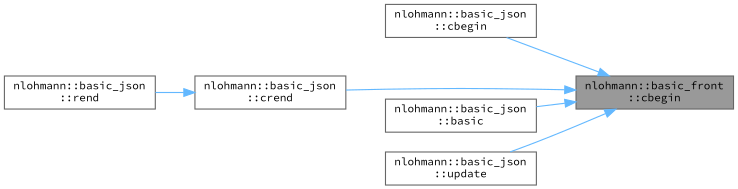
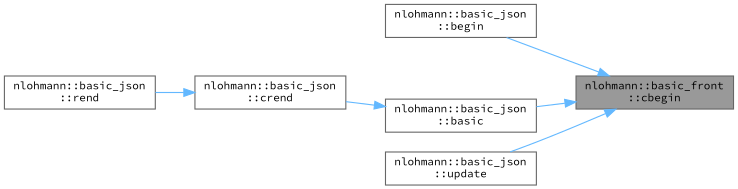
  digraph {
    fontname="Source Code Pro"
    rankdir=RL
    node [color=grey40 fillcolor=white fontname="Source Code Pro" fontsize=10 shape=box style=filled]
    edge [color=steelblue1 dir=back fontname="Source Code Pro" fontsize=10 labelfontname=Helvetica labelfontsize=10 style=solid]
    n1 [color=gray40 fillcolor=grey60 fontcolor=black height=0.2 label="nlohmann::basic_front\l::cbegin" width=0.4]
-   n2 [height=0.2 label="nlohmann::basic_json\l::cbegin" width=0.4]
+   n2 [height=0.2 label="nlohmann::basic_json\l::begin" width=0.4]
    n3 [height=0.2 label="nlohmann::basic_json\l::crend" width=0.4]
    n4 [height=0.2 label="nlohmann::basic_json\l::basic" width=0.4]
    n5 [height=0.2 label="nlohmann::basic_json\l::update" width=0.4]
    n6 [height=0.2 label="nlohmann::basic_json\l::rend" width=0.4]
    n1 -> n2
-   n1 -> n3
+   n4 -> n3
    n1 -> n4
    n1 -> n5
    n3 -> n6
  }
